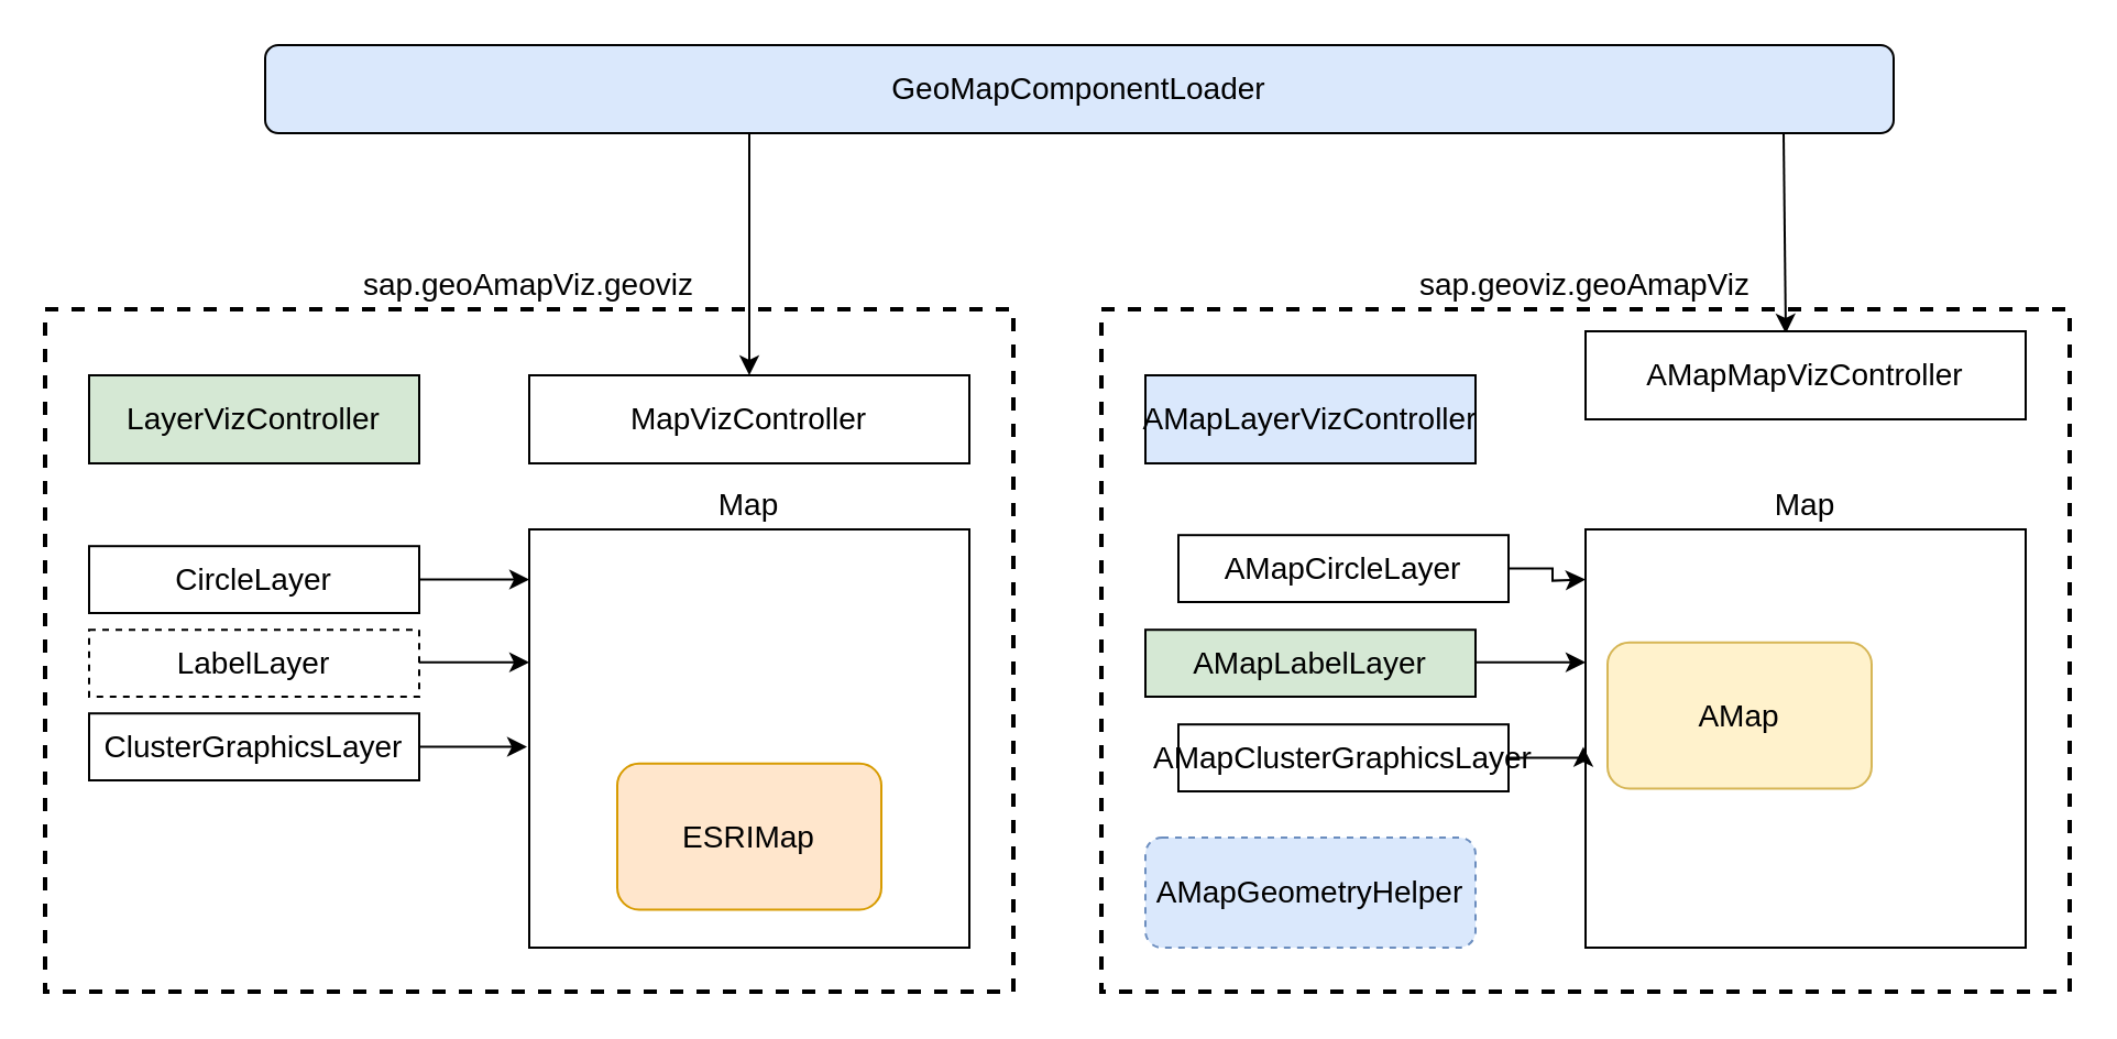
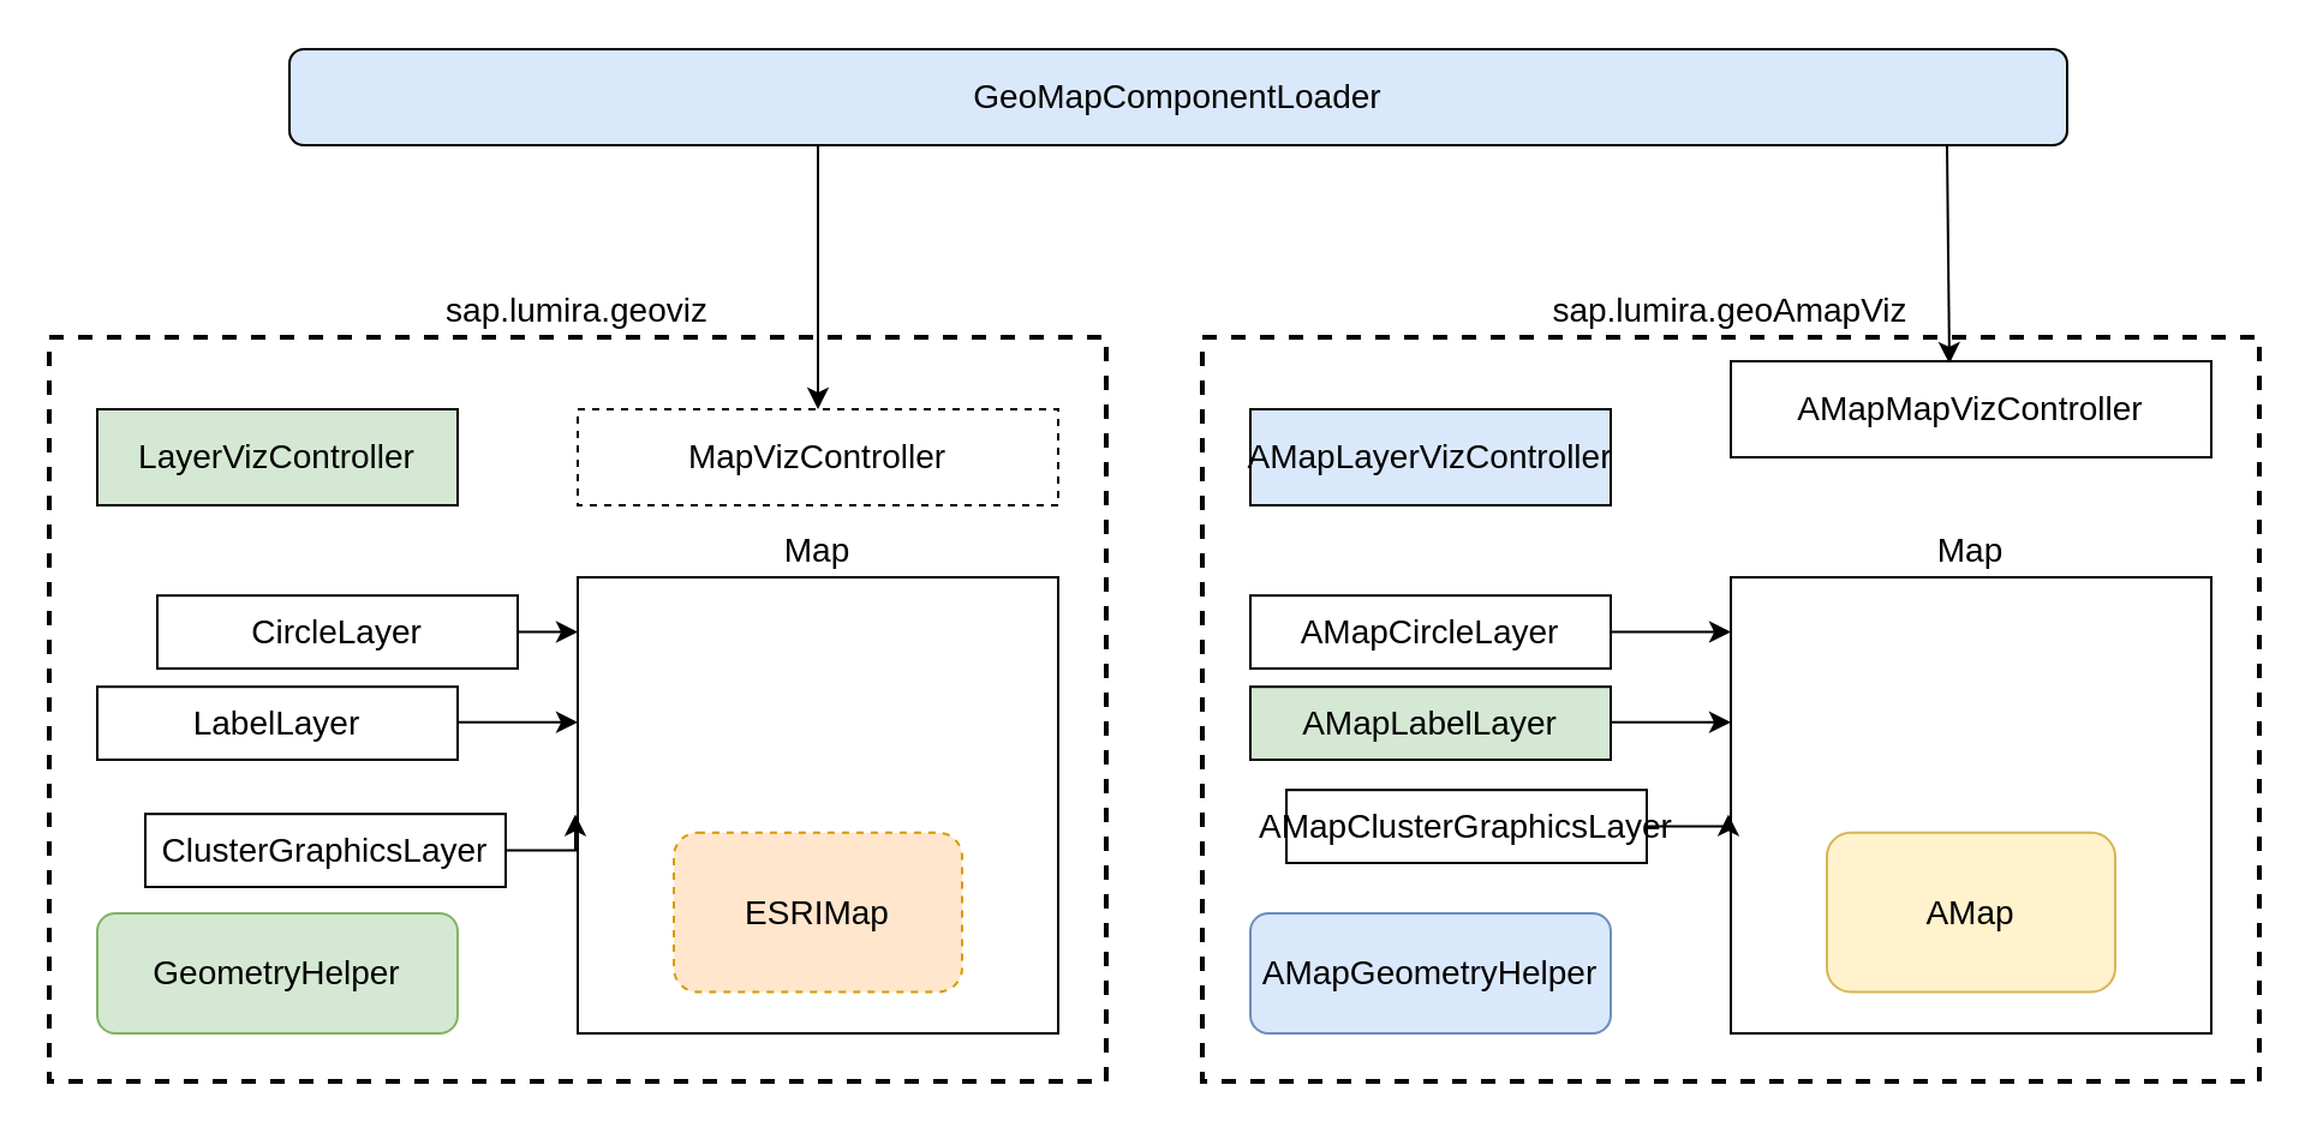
  <mxCell id="0" />
  <mxCell id="1" parent="0" />
- <mxCell id="2" value="sap.geoAmapViz.geoviz" style="whiteSpace=wrap;html=1;dashed=1;strokeWidth=2;align=center;labelPosition=center;verticalLabelPosition=top;verticalAlign=bottom;fontSize=14;" vertex="1" parent="1"><mxGeometry x="20" y="140" width="440" height="310" as="geometry" /></mxCell>
+ <mxCell id="2" value="sap.lumira.geoviz" style="whiteSpace=wrap;html=1;dashed=1;strokeWidth=2;align=center;labelPosition=center;verticalLabelPosition=top;verticalAlign=bottom;fontSize=14;" vertex="1" parent="1"><mxGeometry x="20" y="140" width="440" height="310" as="geometry" /></mxCell>
  <mxCell id="3" value="&lt;div style=&quot;font-size: 14px;&quot;&gt;GeoMapComponentLoader&lt;/div&gt;" style="rounded=1;whiteSpace=wrap;html=1;fontSize=14;fillColor=#dae8fc;" vertex="1" parent="1"><mxGeometry x="120" y="20" width="740" height="40" as="geometry" /></mxCell>
- <mxCell id="4" value="&lt;div&gt;sap.geoviz.geoAmapViz&lt;/div&gt;" style="whiteSpace=wrap;html=1;dashed=1;strokeWidth=2;align=center;labelPosition=center;verticalLabelPosition=top;verticalAlign=bottom;fontSize=14;" vertex="1" parent="1"><mxGeometry x="500" y="140" width="440" height="310" as="geometry" /></mxCell>
+ <mxCell id="4" value="&lt;div&gt;sap.lumira.geoAmapViz&lt;/div&gt;" style="whiteSpace=wrap;html=1;dashed=1;strokeWidth=2;align=center;labelPosition=center;verticalLabelPosition=top;verticalAlign=bottom;fontSize=14;" vertex="1" parent="1"><mxGeometry x="500" y="140" width="440" height="310" as="geometry" /></mxCell>
  <mxCell id="5" value="" style="group" vertex="1" connectable="0" parent="1"><mxGeometry x="40" y="240" width="400" height="190" as="geometry" /></mxCell>
  <mxCell id="6" value="" style="group" vertex="1" connectable="0" parent="5"><mxGeometry x="200" width="200" height="190" as="geometry" /></mxCell>
  <mxCell id="7" value="Map" style="rounded=0;whiteSpace=wrap;html=1;strokeWidth=1;fontSize=14;align=center;labelPosition=center;verticalLabelPosition=top;verticalAlign=bottom;" vertex="1" parent="6"><mxGeometry width="200" height="190.0" as="geometry" /></mxCell>
- <mxCell id="8" value="ESRIMap" style="rounded=1;whiteSpace=wrap;html=1;strokeWidth=1;fontSize=14;align=center;fillColor=#ffe6cc;strokeColor=#d79b00;" vertex="1" parent="6"><mxGeometry x="40" y="106.4" width="120" height="66.325" as="geometry" /></mxCell>
+ <mxCell id="8" value="ESRIMap" style="rounded=1;whiteSpace=wrap;html=1;strokeWidth=1;fontSize=14;align=center;fillColor=#ffe6cc;strokeColor=#d79b00;dashed=1;" vertex="1" parent="6"><mxGeometry x="40" y="106.4" width="120" height="66.325" as="geometry" /></mxCell>
  <mxCell id="9" value="" style="edgeStyle=orthogonalEdgeStyle;rounded=0;orthogonalLoop=1;jettySize=auto;html=1;fontSize=14;" edge="1" parent="5" source="12"><mxGeometry relative="1" as="geometry"><mxPoint x="200" y="22.8" as="targetPoint" /></mxGeometry></mxCell>
  <mxCell id="10" value="" style="edgeStyle=orthogonalEdgeStyle;rounded=0;orthogonalLoop=1;jettySize=auto;html=1;fontSize=14;" edge="1" parent="5"><mxGeometry relative="1" as="geometry"><mxPoint x="150" y="60.42" as="sourcePoint" /><mxPoint x="200" y="60.42" as="targetPoint" /></mxGeometry></mxCell>
  <mxCell id="11" value="" style="edgeStyle=orthogonalEdgeStyle;rounded=0;orthogonalLoop=1;jettySize=auto;html=1;fontSize=14;exitX=1;exitY=0.5;exitDx=0;exitDy=0;" edge="1" parent="5" source="14"><mxGeometry relative="1" as="geometry"><mxPoint x="170" y="38" as="sourcePoint" /><mxPoint x="199" y="98.8" as="targetPoint" /></mxGeometry></mxCell>
- <mxCell id="12" value="CircleLayer" style="rounded=0;whiteSpace=wrap;html=1;strokeWidth=1;fontSize=14;align=center;" vertex="1" parent="5"><mxGeometry y="7.6" width="150" height="30.4" as="geometry" /></mxCell>
- <mxCell id="13" value="LabelLayer" style="rounded=0;whiteSpace=wrap;html=1;strokeWidth=1;fontSize=14;align=center;dashed=1;" vertex="1" parent="5"><mxGeometry y="45.6" width="150" height="30.4" as="geometry" /></mxCell>
- <mxCell id="14" value="ClusterGraphicsLayer" style="rounded=0;whiteSpace=wrap;html=1;strokeWidth=1;fontSize=14;align=center;" vertex="1" parent="5"><mxGeometry y="83.6" width="150" height="30.4" as="geometry" /></mxCell>
+ <mxCell id="12" value="CircleLayer" style="rounded=0;whiteSpace=wrap;html=1;strokeWidth=1;fontSize=14;align=center;" vertex="1" parent="5"><mxGeometry x="25" y="7.6" width="150" height="30.4" as="geometry" /></mxCell>
+ <mxCell id="13" value="LabelLayer" style="rounded=0;whiteSpace=wrap;html=1;strokeWidth=1;fontSize=14;align=center;" vertex="1" parent="5"><mxGeometry y="45.6" width="150" height="30.4" as="geometry" /></mxCell>
+ <mxCell id="14" value="ClusterGraphicsLayer" style="rounded=0;whiteSpace=wrap;html=1;strokeWidth=1;fontSize=14;align=center;" vertex="1" parent="5"><mxGeometry x="20" y="98.6" width="150" height="30.4" as="geometry" /></mxCell>
  <mxCell id="15" value="" style="group" vertex="1" connectable="0" parent="1"><mxGeometry x="520" y="240" width="400" height="190" as="geometry" /></mxCell>
  <mxCell id="16" value="" style="group" vertex="1" connectable="0" parent="15"><mxGeometry x="200" width="200" height="190" as="geometry" /></mxCell>
  <mxCell id="17" value="Map" style="rounded=0;whiteSpace=wrap;html=1;strokeWidth=1;fontSize=14;align=center;labelPosition=center;verticalLabelPosition=top;verticalAlign=bottom;" vertex="1" parent="16"><mxGeometry width="200" height="190.0" as="geometry" /></mxCell>
- <mxCell id="18" value="&lt;div&gt;AMap&lt;/div&gt;" style="rounded=1;whiteSpace=wrap;html=1;strokeWidth=1;fontSize=14;align=center;fillColor=#fff2cc;strokeColor=#d6b656;" vertex="1" parent="16"><mxGeometry x="10" y="51.4" width="120" height="66.325" as="geometry" /></mxCell>
+ <mxCell id="18" value="&lt;div&gt;AMap&lt;/div&gt;" style="rounded=1;whiteSpace=wrap;html=1;strokeWidth=1;fontSize=14;align=center;fillColor=#fff2cc;strokeColor=#d6b656;" vertex="1" parent="16"><mxGeometry x="40" y="106.4" width="120" height="66.325" as="geometry" /></mxCell>
  <mxCell id="19" value="" style="edgeStyle=orthogonalEdgeStyle;rounded=0;orthogonalLoop=1;jettySize=auto;html=1;fontSize=14;" edge="1" parent="15" source="20"><mxGeometry relative="1" as="geometry"><mxPoint x="200" y="22.8" as="targetPoint" /></mxGeometry></mxCell>
- <mxCell id="20" value="AMapCircleLayer" style="rounded=0;whiteSpace=wrap;html=1;strokeWidth=1;fontSize=14;align=center;" vertex="1" parent="15"><mxGeometry x="15" y="2.6" width="150" height="30.4" as="geometry" /></mxCell>
+ <mxCell id="20" value="AMapCircleLayer" style="rounded=0;whiteSpace=wrap;html=1;strokeWidth=1;fontSize=14;align=center;" vertex="1" parent="15"><mxGeometry y="7.6" width="150" height="30.4" as="geometry" /></mxCell>
  <mxCell id="21" value="AMapLabelLayer" style="rounded=0;whiteSpace=wrap;html=1;strokeWidth=1;fontSize=14;align=center;fillColor=#d5e8d4;" vertex="1" parent="15"><mxGeometry y="45.6" width="150" height="30.4" as="geometry" /></mxCell>
  <mxCell id="22" value="AMapClusterGraphicsLayer" style="rounded=0;whiteSpace=wrap;html=1;strokeWidth=1;fontSize=14;align=center;" vertex="1" parent="15"><mxGeometry x="15" y="88.6" width="150" height="30.4" as="geometry" /></mxCell>
  <mxCell id="23" value="" style="edgeStyle=orthogonalEdgeStyle;rounded=0;orthogonalLoop=1;jettySize=auto;html=1;fontSize=14;" edge="1" parent="15"><mxGeometry relative="1" as="geometry"><mxPoint x="150" y="60.42" as="sourcePoint" /><mxPoint x="200" y="60.42" as="targetPoint" /></mxGeometry></mxCell>
  <mxCell id="24" value="" style="edgeStyle=orthogonalEdgeStyle;rounded=0;orthogonalLoop=1;jettySize=auto;html=1;fontSize=14;exitX=1;exitY=0.5;exitDx=0;exitDy=0;" edge="1" parent="15" source="22"><mxGeometry relative="1" as="geometry"><mxPoint x="170" y="38" as="sourcePoint" /><mxPoint x="199" y="98.8" as="targetPoint" /></mxGeometry></mxCell>
- <mxCell id="25" value="MapVizController" style="rounded=0;whiteSpace=wrap;html=1;strokeWidth=1;fontSize=14;align=center;" vertex="1" parent="1"><mxGeometry x="240" y="170" width="200" height="40" as="geometry" /></mxCell>
+ <mxCell id="25" value="MapVizController" style="rounded=0;whiteSpace=wrap;html=1;strokeWidth=1;fontSize=14;align=center;dashed=1;" vertex="1" parent="1"><mxGeometry x="240" y="170" width="200" height="40" as="geometry" /></mxCell>
  <mxCell id="26" value="LayerVizController" style="rounded=0;whiteSpace=wrap;html=1;strokeWidth=1;fontSize=14;align=center;fillColor=#d5e8d4;" vertex="1" parent="1"><mxGeometry x="40" y="170" width="150" height="40" as="geometry" /></mxCell>
  <mxCell id="27" value="" style="endArrow=classic;html=1;fontSize=14;" edge="1" parent="1" target="25"><mxGeometry width="50" height="50" relative="1" as="geometry"><mxPoint x="340" y="60" as="sourcePoint" /><mxPoint x="519" y="80" as="targetPoint" /></mxGeometry></mxCell>
  <mxCell id="28" value="" style="endArrow=classic;html=1;fontSize=14;entryX=0.455;entryY=0.025;entryDx=0;entryDy=0;entryPerimeter=0;" edge="1" parent="1" target="29"><mxGeometry width="50" height="50" relative="1" as="geometry"><mxPoint x="810" y="60" as="sourcePoint" /><mxPoint x="810" y="166" as="targetPoint" /></mxGeometry></mxCell>
  <mxCell id="29" value="AMapMapVizController" style="rounded=0;whiteSpace=wrap;html=1;strokeWidth=1;fontSize=14;align=center;" vertex="1" parent="1"><mxGeometry x="720" y="150" width="200" height="40" as="geometry" /></mxCell>
  <mxCell id="30" value="AMapLayerVizController" style="rounded=0;whiteSpace=wrap;html=1;strokeWidth=1;fontSize=14;align=center;fillColor=#dae8fc;" vertex="1" parent="1"><mxGeometry x="520" y="170" width="150" height="40" as="geometry" /></mxCell>
- <mxCell id="32" value="AMapGeometryHelper" style="rounded=1;whiteSpace=wrap;html=1;strokeWidth=1;fontSize=14;align=center;fillColor=#dae8fc;strokeColor=#6c8ebf;dashed=1;" vertex="1" parent="1"><mxGeometry x="520" y="380" width="150" height="50" as="geometry" /></mxCell>
+ <mxCell id="31" value="GeometryHelper" style="rounded=1;whiteSpace=wrap;html=1;strokeWidth=1;fontSize=14;align=center;fillColor=#d5e8d4;strokeColor=#82b366;" vertex="1" parent="1"><mxGeometry x="40" y="380" width="150" height="50" as="geometry" /></mxCell>
+ <mxCell id="32" value="AMapGeometryHelper" style="rounded=1;whiteSpace=wrap;html=1;strokeWidth=1;fontSize=14;align=center;fillColor=#dae8fc;strokeColor=#6c8ebf;" vertex="1" parent="1"><mxGeometry x="520" y="380" width="150" height="50" as="geometry" /></mxCell>
